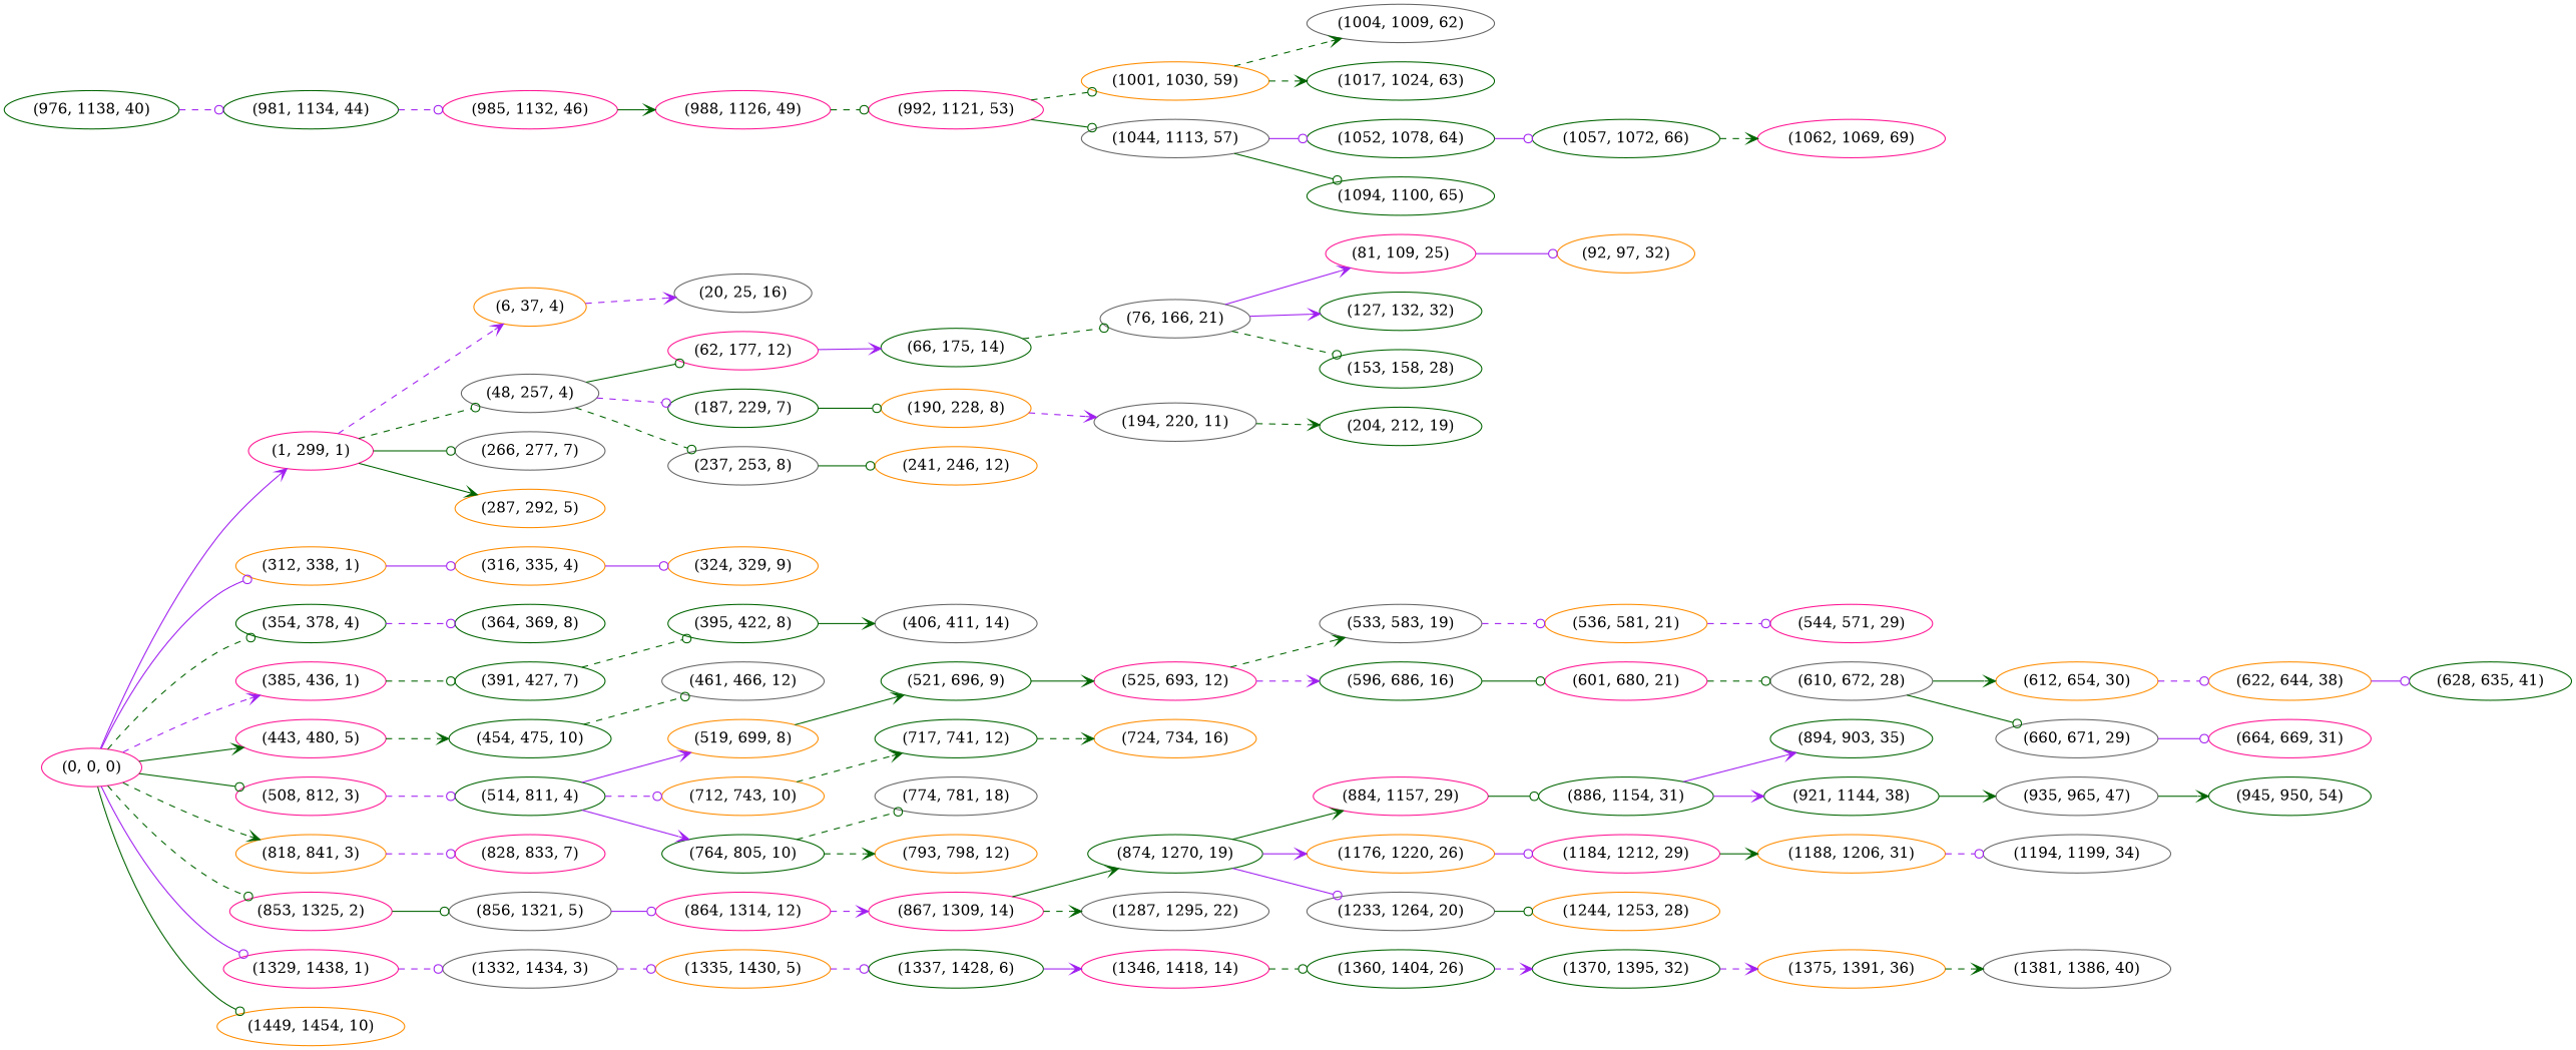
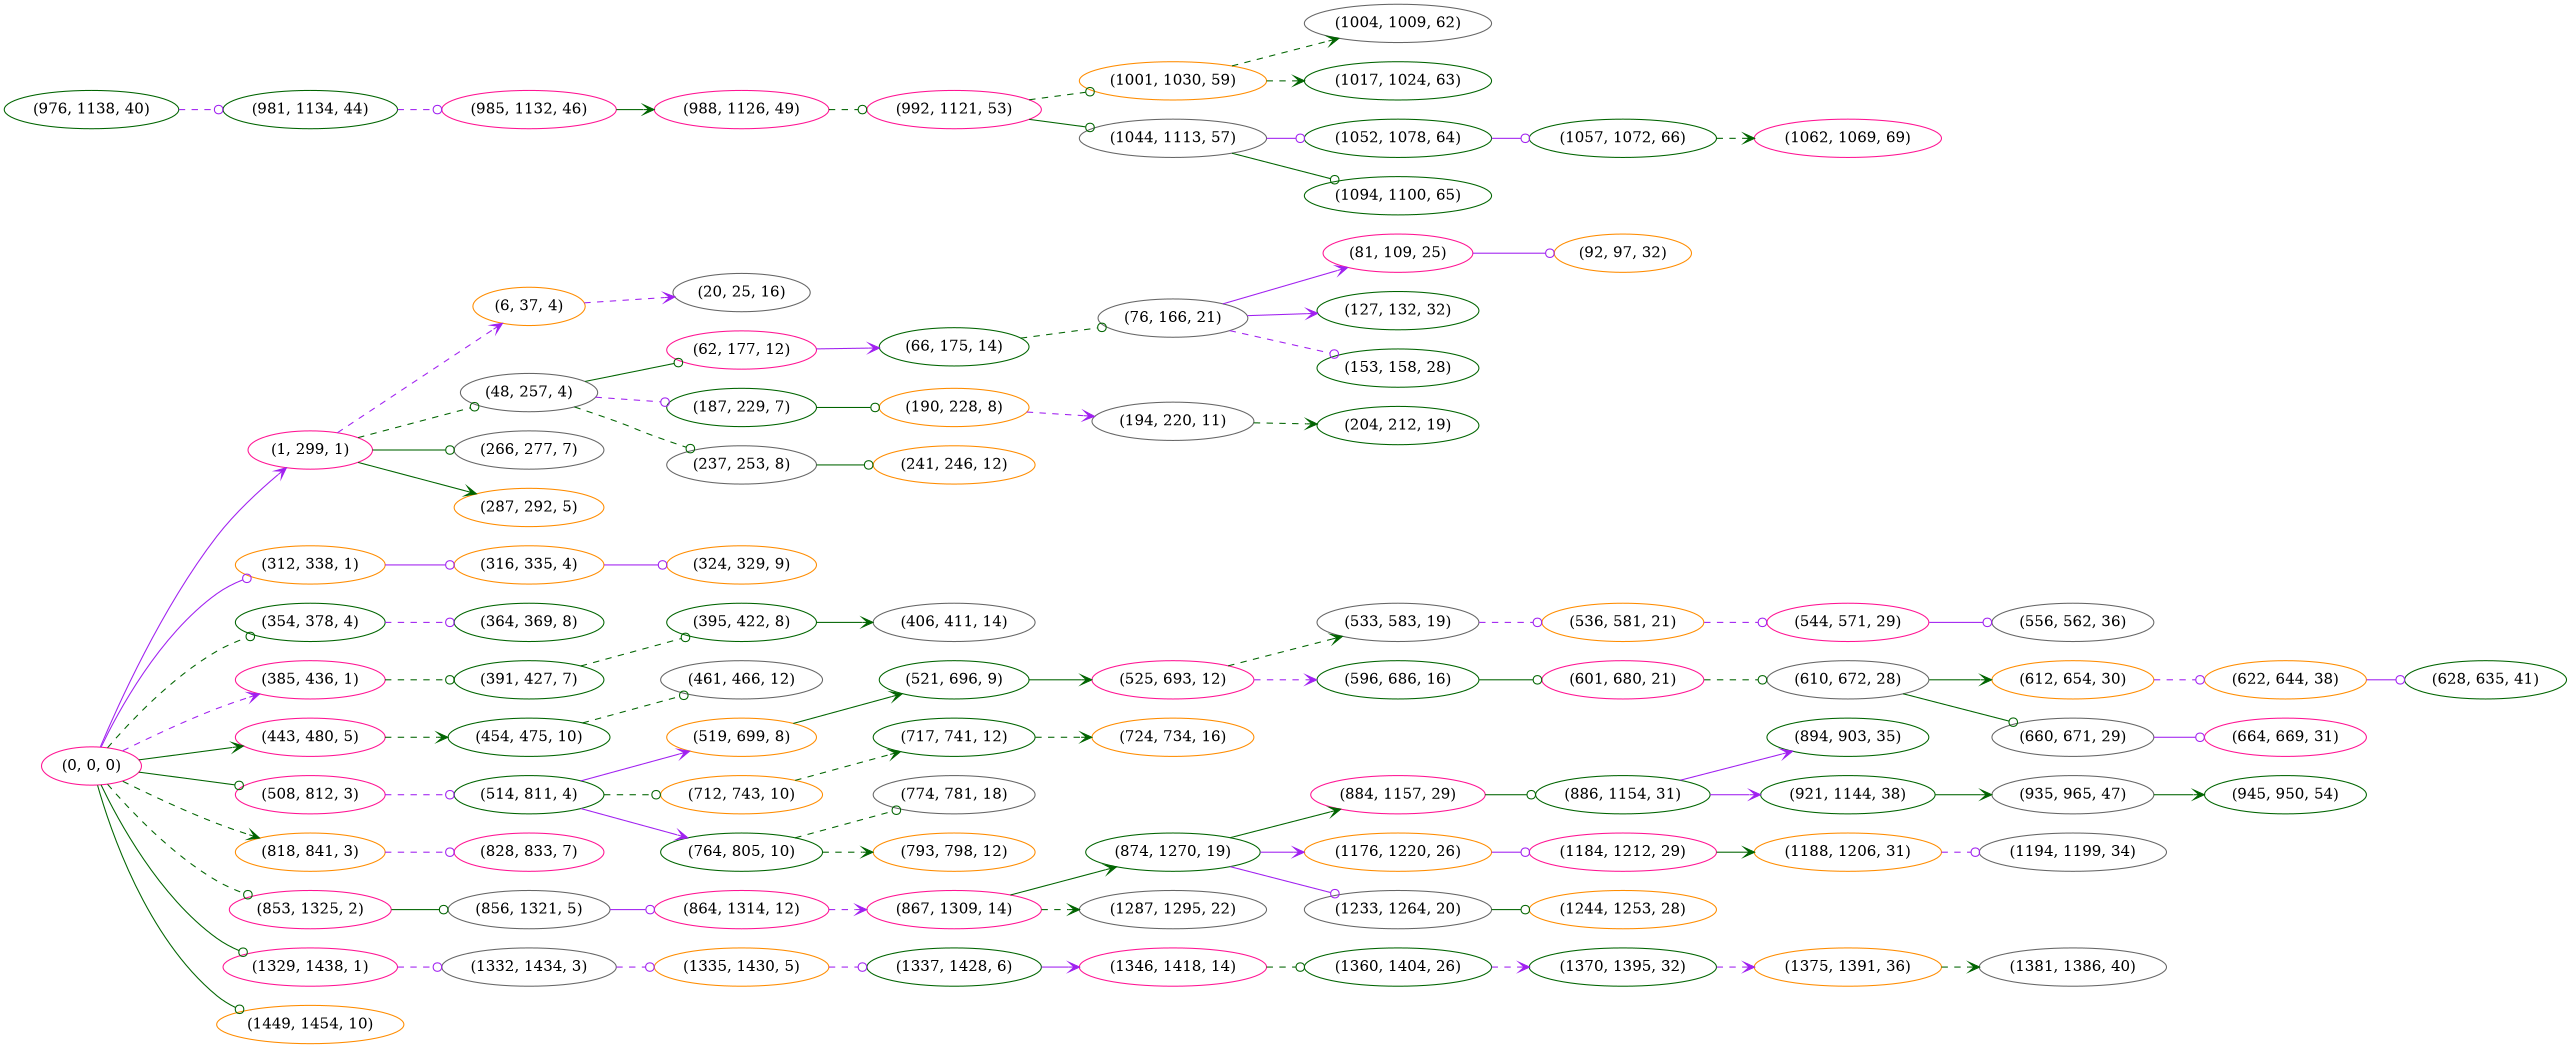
  digraph {
    rankdir=LR
    node [color=darkgreen]
    edge [arrowhead=odot color=darkgreen style=solid]
    "(0, 0, 0)" [color=deeppink]
    "(1, 299, 1)" [color=deeppink]
    "(312, 338, 1)" [color=darkorange]
    "(354, 378, 4)"
    "(385, 436, 1)" [color=deeppink]
    "(443, 480, 5)" [color=deeppink]
    "(508, 812, 3)" [color=deeppink]
    "(818, 841, 3)" [color=darkorange]
    "(853, 1325, 2)" [color=deeppink]
    "(1329, 1438, 1)" [color=deeppink]
    "(1449, 1454, 10)" [color=darkorange]
    "(6, 37, 4)" [color=darkorange]
    "(48, 257, 4)" [color=gray40]
    "(266, 277, 7)" [color=gray40]
    "(287, 292, 5)" [color=darkorange]
    "(316, 335, 4)" [color=darkorange]
    "(364, 369, 8)"
    "(391, 427, 7)"
    "(454, 475, 10)"
    "(514, 811, 4)"
    "(828, 833, 7)" [color=deeppink]
    "(856, 1321, 5)" [color=gray40]
    "(1332, 1434, 3)" [color=gray40]
    "(20, 25, 16)" [color=gray40]
    "(62, 177, 12)" [color=deeppink]
    "(187, 229, 7)"
    "(237, 253, 8)" [color=gray40]
    "(66, 175, 14)"
    "(190, 228, 8)" [color=darkorange]
    "(241, 246, 12)" [color=darkorange]
    "(76, 166, 21)" [color=gray40]
    "(81, 109, 25)" [color=deeppink]
    "(127, 132, 32)"
    "(153, 158, 28)"
    "(92, 97, 32)" [color=darkorange]
    "(194, 220, 11)" [color=gray40]
    "(204, 212, 19)"
    "(324, 329, 9)" [color=darkorange]
    "(395, 422, 8)"
    "(406, 411, 14)" [color=gray40]
    "(461, 466, 12)" [color=gray40]
    "(519, 699, 8)" [color=darkorange]
    "(712, 743, 10)" [color=darkorange]
    "(764, 805, 10)"
    "(521, 696, 9)"
    "(717, 741, 12)"
    "(774, 781, 18)" [color=gray40]
    "(793, 798, 12)" [color=darkorange]
    "(525, 693, 12)" [color=deeppink]
    "(533, 583, 19)" [color=gray40]
    "(596, 686, 16)"
    "(536, 581, 21)" [color=darkorange]
    "(601, 680, 21)" [color=deeppink]
    "(544, 571, 29)" [color=deeppink]
+   "(556, 562, 36)" [color=gray40]
    "(610, 672, 28)" [color=gray40]
    "(612, 654, 30)" [color=darkorange]
    "(660, 671, 29)" [color=gray40]
    "(622, 644, 38)" [color=darkorange]
    "(664, 669, 31)" [color=deeppink]
    "(628, 635, 41)"
    "(724, 734, 16)" [color=darkorange]
    "(864, 1314, 12)" [color=deeppink]
    "(867, 1309, 14)" [color=deeppink]
    "(874, 1270, 19)"
    "(1287, 1295, 22)" [color=gray40]
    "(884, 1157, 29)" [color=deeppink]
    "(1176, 1220, 26)" [color=darkorange]
    "(1233, 1264, 20)" [color=gray40]
    "(886, 1154, 31)"
    "(1184, 1212, 29)" [color=deeppink]
    "(1244, 1253, 28)" [color=darkorange]
    "(894, 903, 35)"
    "(921, 1144, 38)"
    "(935, 965, 47)" [color=gray40]
    "(945, 950, 54)"
    "(976, 1138, 40)"
    "(981, 1134, 44)"
    "(985, 1132, 46)" [color=deeppink]
    "(988, 1126, 49)" [color=deeppink]
    "(992, 1121, 53)" [color=deeppink]
    "(1001, 1030, 59)" [color=darkorange]
    "(1044, 1113, 57)" [color=gray40]
    "(1004, 1009, 62)" [color=gray40]
    "(1017, 1024, 63)"
    "(1052, 1078, 64)"
    "(1094, 1100, 65)"
    "(1057, 1072, 66)"
    "(1062, 1069, 69)" [color=deeppink]
    "(1188, 1206, 31)" [color=darkorange]
    "(1194, 1199, 34)" [color=gray40]
    "(1335, 1430, 5)" [color=darkorange]
    "(1337, 1428, 6)"
    "(1346, 1418, 14)" [color=deeppink]
    "(1360, 1404, 26)"
    "(1370, 1395, 32)"
    "(1375, 1391, 36)" [color=darkorange]
    "(1381, 1386, 40)" [color=gray40]
    "(0, 0, 0)" -> "(1, 299, 1)" [arrowhead=vee color=purple]
    "(0, 0, 0)" -> "(312, 338, 1)" [color=purple]
    "(0, 0, 0)" -> "(354, 378, 4)" [style=dashed]
    "(0, 0, 0)" -> "(385, 436, 1)" [arrowhead=vee color=purple style=dashed]
    "(0, 0, 0)" -> "(443, 480, 5)" [arrowhead=vee]
    "(0, 0, 0)" -> "(508, 812, 3)"
    "(0, 0, 0)" -> "(818, 841, 3)" [arrowhead=vee style=dashed]
    "(0, 0, 0)" -> "(853, 1325, 2)" [style=dashed]
-   "(0, 0, 0)" -> "(1329, 1438, 1)" [color=purple]
+   "(0, 0, 0)" -> "(1329, 1438, 1)"
    "(0, 0, 0)" -> "(1449, 1454, 10)"
    "(1, 299, 1)" -> "(6, 37, 4)" [arrowhead=vee color=purple style=dashed]
    "(1, 299, 1)" -> "(48, 257, 4)" [style=dashed]
    "(1, 299, 1)" -> "(266, 277, 7)"
    "(1, 299, 1)" -> "(287, 292, 5)" [arrowhead=vee]
    "(312, 338, 1)" -> "(316, 335, 4)" [color=purple]
    "(354, 378, 4)" -> "(364, 369, 8)" [color=purple style=dashed]
    "(385, 436, 1)" -> "(391, 427, 7)" [style=dashed]
    "(443, 480, 5)" -> "(454, 475, 10)" [arrowhead=vee style=dashed]
    "(508, 812, 3)" -> "(514, 811, 4)" [color=purple style=dashed]
    "(818, 841, 3)" -> "(828, 833, 7)" [color=purple style=dashed]
    "(853, 1325, 2)" -> "(856, 1321, 5)"
    "(1329, 1438, 1)" -> "(1332, 1434, 3)" [color=purple style=dashed]
    "(6, 37, 4)" -> "(20, 25, 16)" [arrowhead=vee color=purple style=dashed]
    "(48, 257, 4)" -> "(62, 177, 12)"
    "(48, 257, 4)" -> "(187, 229, 7)" [color=purple style=dashed]
    "(48, 257, 4)" -> "(237, 253, 8)" [style=dashed]
    "(316, 335, 4)" -> "(324, 329, 9)" [color=purple]
    "(391, 427, 7)" -> "(395, 422, 8)" [style=dashed]
    "(454, 475, 10)" -> "(461, 466, 12)" [style=dashed]
    "(514, 811, 4)" -> "(519, 699, 8)" [arrowhead=vee color=purple]
-   "(514, 811, 4)" -> "(712, 743, 10)" [color=purple style=dashed]
+   "(514, 811, 4)" -> "(712, 743, 10)" [style=dashed]
    "(514, 811, 4)" -> "(764, 805, 10)" [arrowhead=vee color=purple]
    "(856, 1321, 5)" -> "(864, 1314, 12)" [color=purple]
    "(1332, 1434, 3)" -> "(1335, 1430, 5)" [color=purple style=dashed]
    "(62, 177, 12)" -> "(66, 175, 14)" [arrowhead=vee color=purple]
    "(187, 229, 7)" -> "(190, 228, 8)"
    "(237, 253, 8)" -> "(241, 246, 12)"
    "(66, 175, 14)" -> "(76, 166, 21)" [style=dashed]
    "(190, 228, 8)" -> "(194, 220, 11)" [arrowhead=vee color=purple style=dashed]
    "(76, 166, 21)" -> "(81, 109, 25)" [arrowhead=vee color=purple]
    "(76, 166, 21)" -> "(127, 132, 32)" [arrowhead=vee color=purple]
-   "(76, 166, 21)" -> "(153, 158, 28)" [style=dashed]
+   "(76, 166, 21)" -> "(153, 158, 28)" [color=purple style=dashed]
    "(81, 109, 25)" -> "(92, 97, 32)" [color=purple]
    "(194, 220, 11)" -> "(204, 212, 19)" [arrowhead=vee style=dashed]
    "(395, 422, 8)" -> "(406, 411, 14)" [arrowhead=vee]
    "(519, 699, 8)" -> "(521, 696, 9)" [arrowhead=vee]
    "(712, 743, 10)" -> "(717, 741, 12)" [arrowhead=vee style=dashed]
    "(764, 805, 10)" -> "(774, 781, 18)" [style=dashed]
    "(764, 805, 10)" -> "(793, 798, 12)" [arrowhead=vee style=dashed]
    "(521, 696, 9)" -> "(525, 693, 12)" [arrowhead=vee]
    "(717, 741, 12)" -> "(724, 734, 16)" [arrowhead=vee style=dashed]
    "(525, 693, 12)" -> "(533, 583, 19)" [arrowhead=vee style=dashed]
    "(525, 693, 12)" -> "(596, 686, 16)" [arrowhead=vee color=purple style=dashed]
    "(533, 583, 19)" -> "(536, 581, 21)" [color=purple style=dashed]
    "(596, 686, 16)" -> "(601, 680, 21)"
    "(536, 581, 21)" -> "(544, 571, 29)" [color=purple style=dashed]
    "(601, 680, 21)" -> "(610, 672, 28)" [style=dashed]
+   "(544, 571, 29)" -> "(556, 562, 36)" [color=purple]
    "(610, 672, 28)" -> "(612, 654, 30)" [arrowhead=vee]
    "(610, 672, 28)" -> "(660, 671, 29)"
    "(612, 654, 30)" -> "(622, 644, 38)" [color=purple style=dashed]
    "(660, 671, 29)" -> "(664, 669, 31)" [color=purple]
    "(622, 644, 38)" -> "(628, 635, 41)" [color=purple]
    "(864, 1314, 12)" -> "(867, 1309, 14)" [arrowhead=vee color=purple style=dashed]
    "(867, 1309, 14)" -> "(874, 1270, 19)" [arrowhead=vee]
    "(867, 1309, 14)" -> "(1287, 1295, 22)" [arrowhead=vee style=dashed]
    "(874, 1270, 19)" -> "(884, 1157, 29)" [arrowhead=vee]
    "(874, 1270, 19)" -> "(1176, 1220, 26)" [arrowhead=vee color=purple]
    "(874, 1270, 19)" -> "(1233, 1264, 20)" [color=purple]
    "(884, 1157, 29)" -> "(886, 1154, 31)"
    "(1176, 1220, 26)" -> "(1184, 1212, 29)" [color=purple]
    "(1233, 1264, 20)" -> "(1244, 1253, 28)"
    "(886, 1154, 31)" -> "(894, 903, 35)" [arrowhead=vee color=purple]
    "(886, 1154, 31)" -> "(921, 1144, 38)" [arrowhead=vee color=purple]
    "(1184, 1212, 29)" -> "(1188, 1206, 31)" [arrowhead=vee]
    "(921, 1144, 38)" -> "(935, 965, 47)" [arrowhead=vee]
    "(935, 965, 47)" -> "(945, 950, 54)" [arrowhead=vee]
    "(976, 1138, 40)" -> "(981, 1134, 44)" [color=purple style=dashed]
    "(981, 1134, 44)" -> "(985, 1132, 46)" [color=purple style=dashed]
    "(985, 1132, 46)" -> "(988, 1126, 49)" [arrowhead=vee]
    "(988, 1126, 49)" -> "(992, 1121, 53)" [style=dashed]
    "(992, 1121, 53)" -> "(1001, 1030, 59)" [style=dashed]
    "(992, 1121, 53)" -> "(1044, 1113, 57)"
    "(1001, 1030, 59)" -> "(1004, 1009, 62)" [arrowhead=vee style=dashed]
    "(1001, 1030, 59)" -> "(1017, 1024, 63)" [arrowhead=vee style=dashed]
    "(1044, 1113, 57)" -> "(1052, 1078, 64)" [color=purple]
    "(1044, 1113, 57)" -> "(1094, 1100, 65)"
    "(1052, 1078, 64)" -> "(1057, 1072, 66)" [color=purple]
    "(1057, 1072, 66)" -> "(1062, 1069, 69)" [arrowhead=vee style=dashed]
    "(1188, 1206, 31)" -> "(1194, 1199, 34)" [color=purple style=dashed]
    "(1335, 1430, 5)" -> "(1337, 1428, 6)" [color=purple style=dashed]
    "(1337, 1428, 6)" -> "(1346, 1418, 14)" [arrowhead=vee color=purple]
    "(1346, 1418, 14)" -> "(1360, 1404, 26)" [style=dashed]
    "(1360, 1404, 26)" -> "(1370, 1395, 32)" [arrowhead=vee color=purple style=dashed]
    "(1370, 1395, 32)" -> "(1375, 1391, 36)" [arrowhead=vee color=purple style=dashed]
    "(1375, 1391, 36)" -> "(1381, 1386, 40)" [arrowhead=vee style=dashed]
  }
